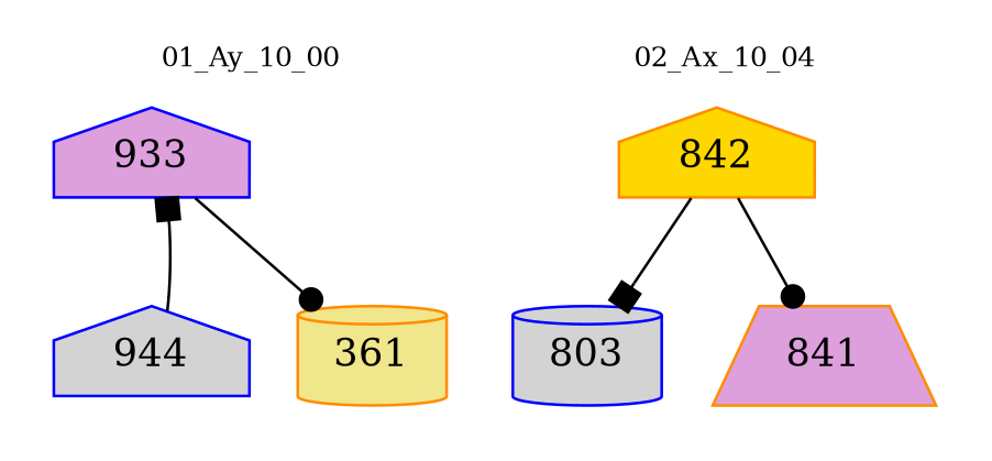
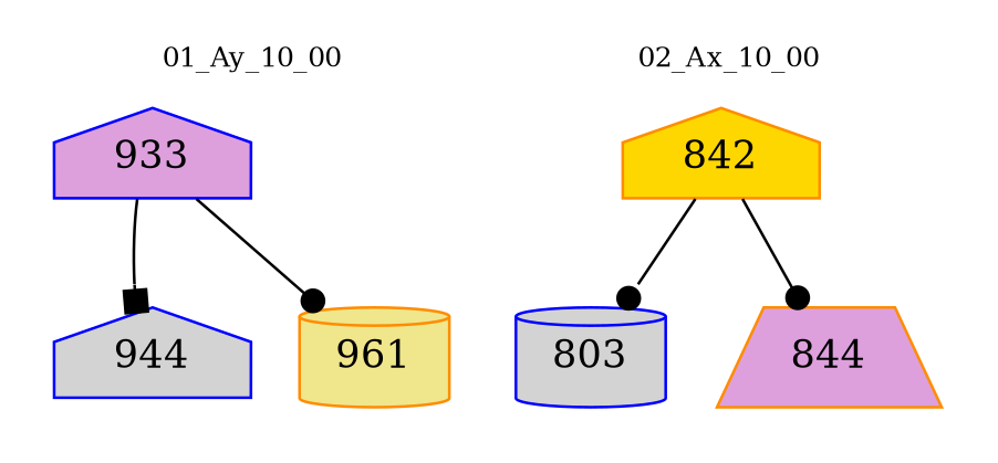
  digraph {
    node [color=blue fillcolor=plum shape=house style=filled]
    edge [arrowhead=box color=black]
    n1 [label=933]
    n2 [fillcolor=lightgrey label=944]
-   n3 [color=darkorange fillcolor=khaki label=361 shape=cylinder]
+   n3 [color=darkorange fillcolor=khaki label=961 shape=cylinder]
    n4 [color=darkorange fillcolor=gold label=842]
    n5 [fillcolor=lightgrey label=803 shape=cylinder]
-   n6 [color=darkorange label=841 shape=trapezium]
+   n6 [color=darkorange label=844 shape=trapezium]
    subgraph cluster_1 {
      color=white
      fontsize=10
      label="01_Ay_10_00"
      n1
      n2
      n3
    }
    subgraph cluster_2 {
      color=white
      fontsize=10
-     label="02_Ax_10_04"
+     label="02_Ax_10_00"
      n4
      n5
      n6
    }
-   n2 -> n1
+   n1 -> n2
    n1 -> n3 [arrowhead=dot]
-   n4 -> n5
+   n4 -> n5 [arrowhead=dot]
    n4 -> n6 [arrowhead=dot]
  }
